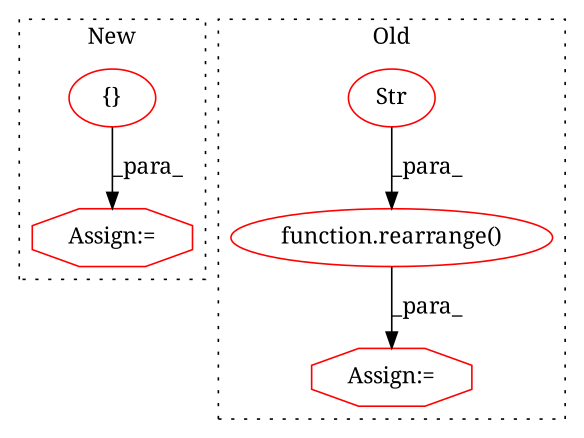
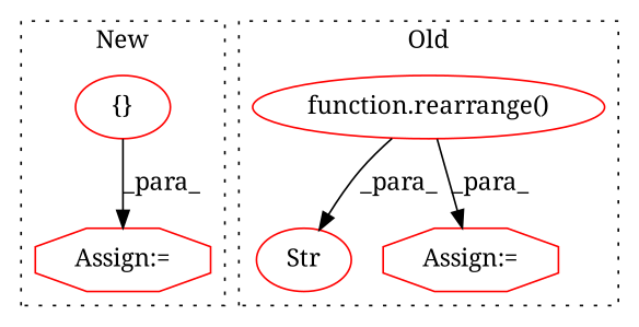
  digraph {
    fontname="Noto Serif"
    node [a=68 l=3 shape=ellipse color=red fontname="Noto Serif"]
    edge [fontname="Noto Serif"]
    n1 [a=59 l="2,1" label="{}" s="2550,2550"]
    n2 [label="Assign:=" s=4015 shape=octagon]
    n3 [a=75 l="10,1" label="function.rearrange()" s="3291,3328"]
    n4 [a=66 l=14 label=Str s=3314]
    n5 [label="Assign:=" s=3269 shape=octagon]
    subgraph cluster_1 {
      label=New
      style=dotted
      n1
      n2
    }
    subgraph cluster_2 {
      label=Old
      style=dotted
      n3
      n4
      n5
    }
    n1 -> n2 [label=_para_]
    n3 -> n5 [label=_para_]
-   n4 -> n3 [label=_para_]
+   n3 -> n4 [label=_para_]
  }
